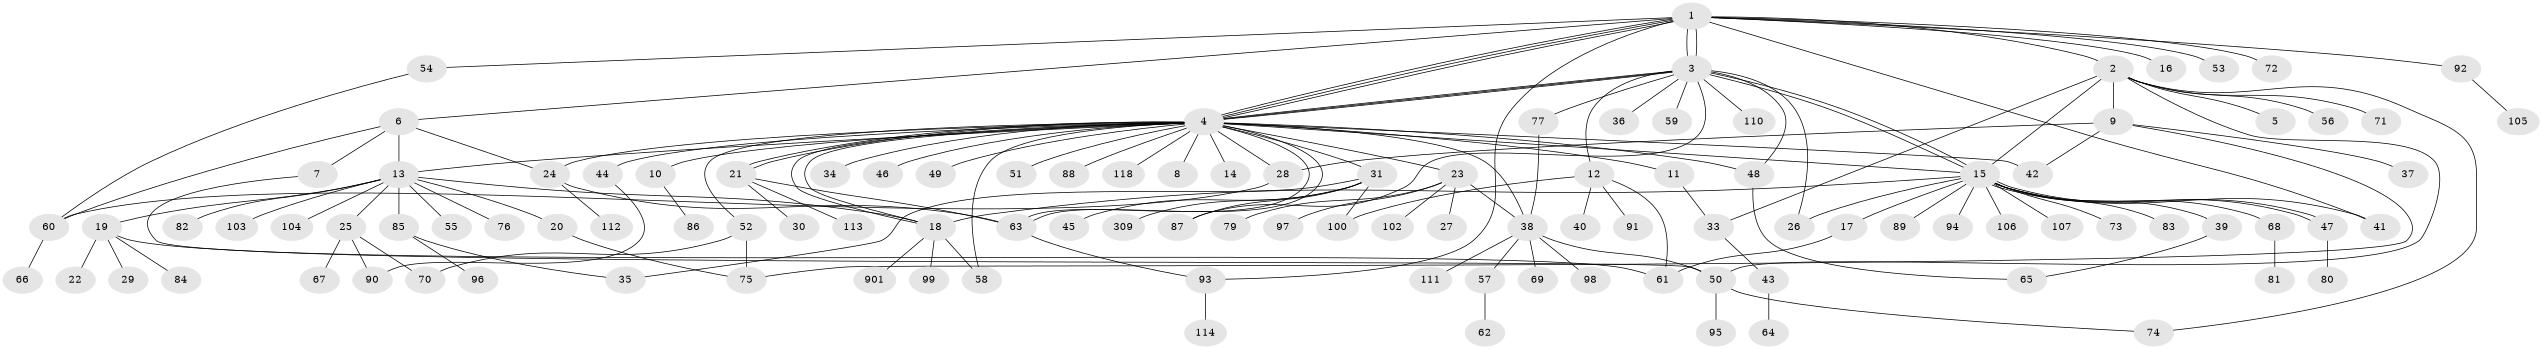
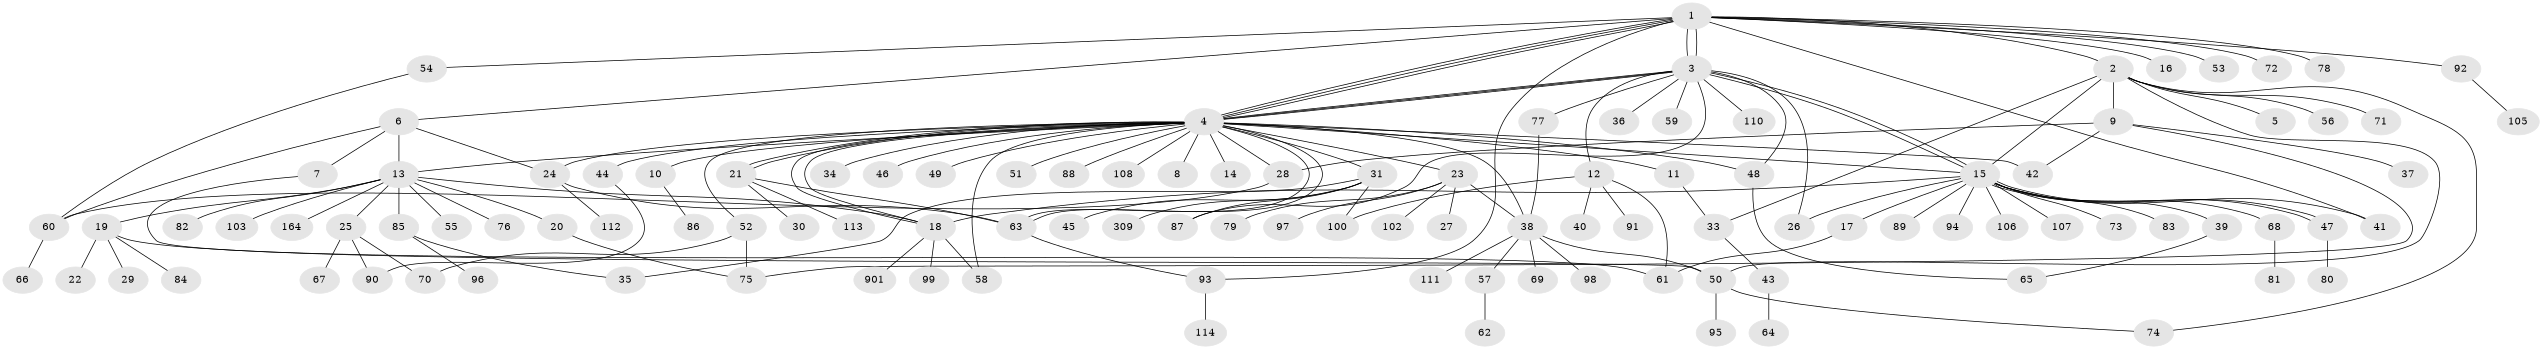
  graph {
    node [color=gray90 style=filled]
    1
    2
    3
    4
    6
    16
    41
    53
    54
    72
+   78
    92
    93
    5
    9
    15
    33
    50
    56
    71
    74
    12
    26
    36
    48
    59
    77
    87
    110
    38
    8
    10
    11
    13
    14
    18
    21
    23
    24
    28
    31
    34
    42
    44
    46
    49
    51
    52
    58
    63
    88
-   108 [label=118]
+   108
    7
    60
    105
    114
    37
    75
    17
    39
    47
    68
    73
    83
    89
    94
    106
    107
    43
    95
    40
    61
    91
    100
    57
    69
    98
    111
    65
    86
    19
    20
    25
    55
    76
    82
    85
    103
-   104
+   104 [label=164]
    99
    n91 [label=901]
    30
    113
    102
    27
    79
    97
    112
    35
    45
    n101 [label=309]
    90
    70
    66
    22
    29
    84
    67
    96
    80
    81
    64
    62
    1 -- 2
    1 -- 3
    1 -- 3
    1 -- 4
    1 -- 4
    1 -- 4
    1 -- 6
    1 -- 16
    1 -- 41
    1 -- 53
    1 -- 54
    1 -- 72
+   1 -- 78
    1 -- 92
    1 -- 93
    2 -- 5
    2 -- 9
    2 -- 15
    2 -- 33
    2 -- 50
    2 -- 56
    2 -- 71
    2 -- 74
    3 -- 4
    3 -- 4
    3 -- 4
    3 -- 15
    3 -- 15
    3 -- 12
    3 -- 26
    3 -- 36
    3 -- 48
    3 -- 59
    3 -- 77
    3 -- 87
    3 -- 110
    4 -- 15
    4 -- 48
    4 -- 38
    4 -- 8
    4 -- 10
    4 -- 11
    4 -- 13
    4 -- 14
    4 -- 18
    4 -- 18
    4 -- 21
    4 -- 21
    4 -- 23
    4 -- 24
    4 -- 28
    4 -- 31
    4 -- 34
    4 -- 42
    4 -- 44
    4 -- 46
    4 -- 49
    4 -- 51
    4 -- 52
    4 -- 58
    4 -- 63
    4 -- 63
    4 -- 88
    4 -- 108
    6 -- 13
    6 -- 24
    6 -- 7
    6 -- 60
    54 -- 60
    92 -- 105
    93 -- 114
    9 -- 28
    9 -- 42
    9 -- 37
    9 -- 75
    15 -- 41
    15 -- 26
    15 -- 18
    15 -- 17
    15 -- 39
    15 -- 47
    15 -- 47
    15 -- 68
    15 -- 73
    15 -- 83
    15 -- 89
    15 -- 94
    15 -- 106
    15 -- 107
    33 -- 43
    50 -- 74
    50 -- 95
    12 -- 40
    12 -- 61
    12 -- 91
    12 -- 100
    48 -- 65
    77 -- 38
    38 -- 50
    38 -- 57
    38 -- 69
    38 -- 98
    38 -- 111
    10 -- 86
    11 -- 33
    13 -- 18
    13 -- 19
    13 -- 20
    13 -- 25
    13 -- 55
    13 -- 76
    13 -- 82
    13 -- 85
    13 -- 103
    13 -- 104
    18 -- 58
    18 -- 99
    18 -- n91
    21 -- 63
    21 -- 30
    21 -- 113
    23 -- 38
    23 -- 102
    23 -- 27
    23 -- 79
    23 -- 97
    24 -- 63
    24 -- 112
    28 -- 60
    31 -- 87
    31 -- 100
    31 -- 35
    31 -- 45
    31 -- n101
    44 -- 90
    52 -- 75
    52 -- 70
    63 -- 93
    7 -- 50
    60 -- 66
    17 -- 61
    39 -- 65
    47 -- 80
    68 -- 81
    43 -- 64
    57 -- 62
    19 -- 61
    19 -- 22
    19 -- 29
    19 -- 84
    20 -- 75
    25 -- 90
    25 -- 70
    25 -- 67
    85 -- 35
    85 -- 96
  }
